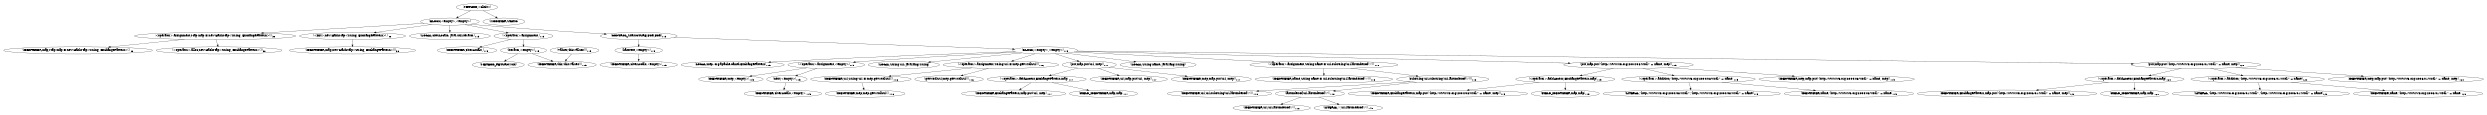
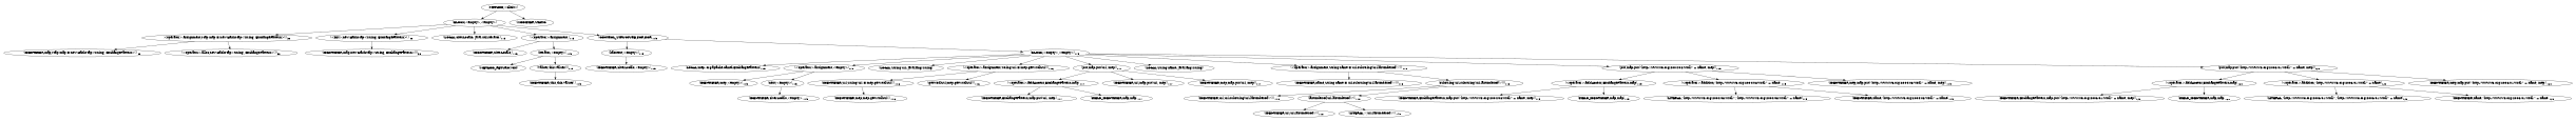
  digraph {
    n1 [label=<(METHOD,&lt;clinit&gt;)>]
    n2 [label=<(BLOCK,&lt;empty&gt;,&lt;empty&gt;)>]
    n3 [label=<(MODIFIER,STATIC)>]
    n4 [label=<(&lt;operator&gt;.assignment,Map map = new HashMap&lt;String, ExchangePattern&gt;())<SUB>38</SUB>>]
    n5 [label=<(&lt;init&gt;,new HashMap&lt;String, ExchangePattern&gt;())<SUB>38</SUB>>]
    n6 [label=<(LOCAL,$iterLocal0: java.util.Iterator)<SUB>115</SUB>>]
    n7 [label=<(&lt;operator&gt;.assignment,)<SUB>115</SUB>>]
    n8 [label=<(CONTROL_STRUCTURE,FOR,FOR)<SUB>115</SUB>>]
    n9 [label=<(METHOD_RETURN,void)>]
    n10 [label=<(IDENTIFIER,map,Map map = new HashMap&lt;String, ExchangePattern&gt;())<SUB>38</SUB>>]
    n11 [label=<(&lt;operator&gt;.alloc,new HashMap&lt;String, ExchangePattern&gt;())<SUB>38</SUB>>]
    n12 [label=<(IDENTIFIER,map,new HashMap&lt;String, ExchangePattern&gt;())<SUB>38</SUB>>]
    n13 [label=<(IDENTIFIER,$iterLocal0,)<SUB>115</SUB>>]
    n14 [label=<(iterator,&lt;empty&gt;)<SUB>115</SUB>>]
    n15 [label=<(hasNext,&lt;empty&gt;)<SUB>115</SUB>>]
    n16 [label=<(BLOCK,&lt;empty&gt;,&lt;empty&gt;)<SUB>115</SUB>>]
    n17 [label=<(values,this.values())<SUB>115</SUB>>]
    n18 [label=<(IDENTIFIER,this,this.values())<SUB>115</SUB>>]
    n19 [label=<(IDENTIFIER,$iterLocal0,&lt;empty&gt;)<SUB>115</SUB>>]
    n20 [label=<(LOCAL,mep: org.apache.camel.ExchangePattern)<SUB>115</SUB>>]
    n21 [label=<(&lt;operator&gt;.assignment,&lt;empty&gt;)<SUB>115</SUB>>]
    n22 [label=<(LOCAL,String uri: java.lang.String)>]
    n23 [label=<(&lt;operator&gt;.assignment,String uri = mep.getWsdlUri())<SUB>116</SUB>>]
    n24 [label=<(put,map.put(uri, mep))<SUB>117</SUB>>]
    n25 [label=<(LOCAL,String name: java.lang.String)>]
    n26 [label=<(&lt;operator&gt;.assignment,String name = uri.substring(uri.lastIndexOf('/')))<SUB>118</SUB>>]
    n27 [label=<(put,map.put(&quot;http://www.w3.org/2004/08/wsdl/&quot; + name, mep))<SUB>119</SUB>>]
    n28 [label=<(put,map.put(&quot;http://www.w3.org/2006/01/wsdl/&quot; + name, mep))<SUB>120</SUB>>]
    n29 [label=<(IDENTIFIER,mep,&lt;empty&gt;)<SUB>115</SUB>>]
    n30 [label=<(next,&lt;empty&gt;)<SUB>115</SUB>>]
    n31 [label=<(IDENTIFIER,uri,String uri = mep.getWsdlUri())<SUB>116</SUB>>]
    n32 [label=<(getWsdlUri,mep.getWsdlUri())<SUB>116</SUB>>]
    n33 [label=<(&lt;operator&gt;.fieldAccess,ExchangePattern.map)<SUB>117</SUB>>]
    n34 [label=<(IDENTIFIER,uri,map.put(uri, mep))<SUB>117</SUB>>]
    n35 [label=<(IDENTIFIER,mep,map.put(uri, mep))<SUB>117</SUB>>]
    n36 [label=<(IDENTIFIER,name,String name = uri.substring(uri.lastIndexOf('/')))<SUB>118</SUB>>]
    n37 [label=<(substring,uri.substring(uri.lastIndexOf('/')))<SUB>118</SUB>>]
    n38 [label=<(&lt;operator&gt;.fieldAccess,ExchangePattern.map)<SUB>119</SUB>>]
    n39 [label=<(&lt;operator&gt;.addition,&quot;http://www.w3.org/2004/08/wsdl/&quot; + name)<SUB>119</SUB>>]
    n40 [label=<(IDENTIFIER,mep,map.put(&quot;http://www.w3.org/2004/08/wsdl/&quot; + name, mep))<SUB>119</SUB>>]
    n41 [label=<(&lt;operator&gt;.fieldAccess,ExchangePattern.map)<SUB>120</SUB>>]
    n42 [label=<(&lt;operator&gt;.addition,&quot;http://www.w3.org/2006/01/wsdl/&quot; + name)<SUB>120</SUB>>]
    n43 [label=<(IDENTIFIER,mep,map.put(&quot;http://www.w3.org/2006/01/wsdl/&quot; + name, mep))<SUB>120</SUB>>]
    n44 [label=<(IDENTIFIER,$iterLocal0,&lt;empty&gt;)<SUB>115</SUB>>]
    n45 [label=<(IDENTIFIER,mep,mep.getWsdlUri())<SUB>116</SUB>>]
    n46 [label=<(IDENTIFIER,ExchangePattern,map.put(uri, mep))<SUB>117</SUB>>]
    n47 [label=<(FIELD_IDENTIFIER,map,map)<SUB>117</SUB>>]
    n48 [label=<(IDENTIFIER,uri,uri.substring(uri.lastIndexOf('/')))<SUB>118</SUB>>]
    n49 [label=<(lastIndexOf,uri.lastIndexOf('/'))<SUB>118</SUB>>]
    n50 [label=<(IDENTIFIER,uri,uri.lastIndexOf('/'))<SUB>118</SUB>>]
    n51 [label=<(LITERAL,'/',uri.lastIndexOf('/'))<SUB>148</SUB>>]
    n52 [label=<(IDENTIFIER,ExchangePattern,map.put(&quot;http://www.w3.org/2004/08/wsdl/&quot; + name, mep))<SUB>119</SUB>>]
    n53 [label=<(FIELD_IDENTIFIER,map,map)<SUB>119</SUB>>]
    n54 [label=<(LITERAL,&quot;http://www.w3.org/2004/08/wsdl/&quot;,&quot;http://www.w3.org/2004/08/wsdl/&quot; + name)<SUB>119</SUB>>]
    n55 [label=<(IDENTIFIER,name,&quot;http://www.w3.org/2004/08/wsdl/&quot; + name)<SUB>119</SUB>>]
    n56 [label=<(IDENTIFIER,ExchangePattern,map.put(&quot;http://www.w3.org/2006/01/wsdl/&quot; + name, mep))<SUB>120</SUB>>]
    n57 [label=<(FIELD_IDENTIFIER,map,map)<SUB>120</SUB>>]
    n58 [label=<(LITERAL,&quot;http://www.w3.org/2006/01/wsdl/&quot;,&quot;http://www.w3.org/2006/01/wsdl/&quot; + name)<SUB>120</SUB>>]
    n59 [label=<(IDENTIFIER,name,&quot;http://www.w3.org/2006/01/wsdl/&quot; + name)<SUB>120</SUB>>]
    n1 -> n2
    n1 -> n3
    n2 -> n4
    n2 -> n5
    n2 -> n6
    n2 -> n7
    n2 -> n8
    n4 -> n10
    n4 -> n11
    n5 -> n12
    n7 -> n13
    n7 -> n14
    n8 -> n15
    n8 -> n16
    n14 -> n9
-   n14 -> n18
+   n14 -> n17
    n15 -> n19
    n16 -> n20
    n16 -> n21
    n16 -> n22
    n16 -> n23
    n16 -> n24
    n16 -> n25
    n16 -> n26
    n16 -> n27
    n16 -> n28
    n17 -> n18
    n21 -> n29
    n21 -> n30
    n23 -> n31
    n23 -> n32
    n24 -> n33
    n24 -> n34
    n24 -> n35
    n26 -> n36
    n26 -> n37
    n27 -> n38
    n27 -> n39
    n27 -> n40
    n28 -> n41
    n28 -> n42
    n28 -> n43
    n30 -> n44
    n31 -> n45
    n33 -> n46
    n33 -> n47
    n37 -> n48
    n37 -> n49
    n38 -> n52
    n38 -> n53
    n39 -> n54
    n39 -> n55
    n41 -> n56
    n41 -> n57
    n42 -> n58
    n42 -> n59
    n49 -> n50
    n49 -> n51
  }
